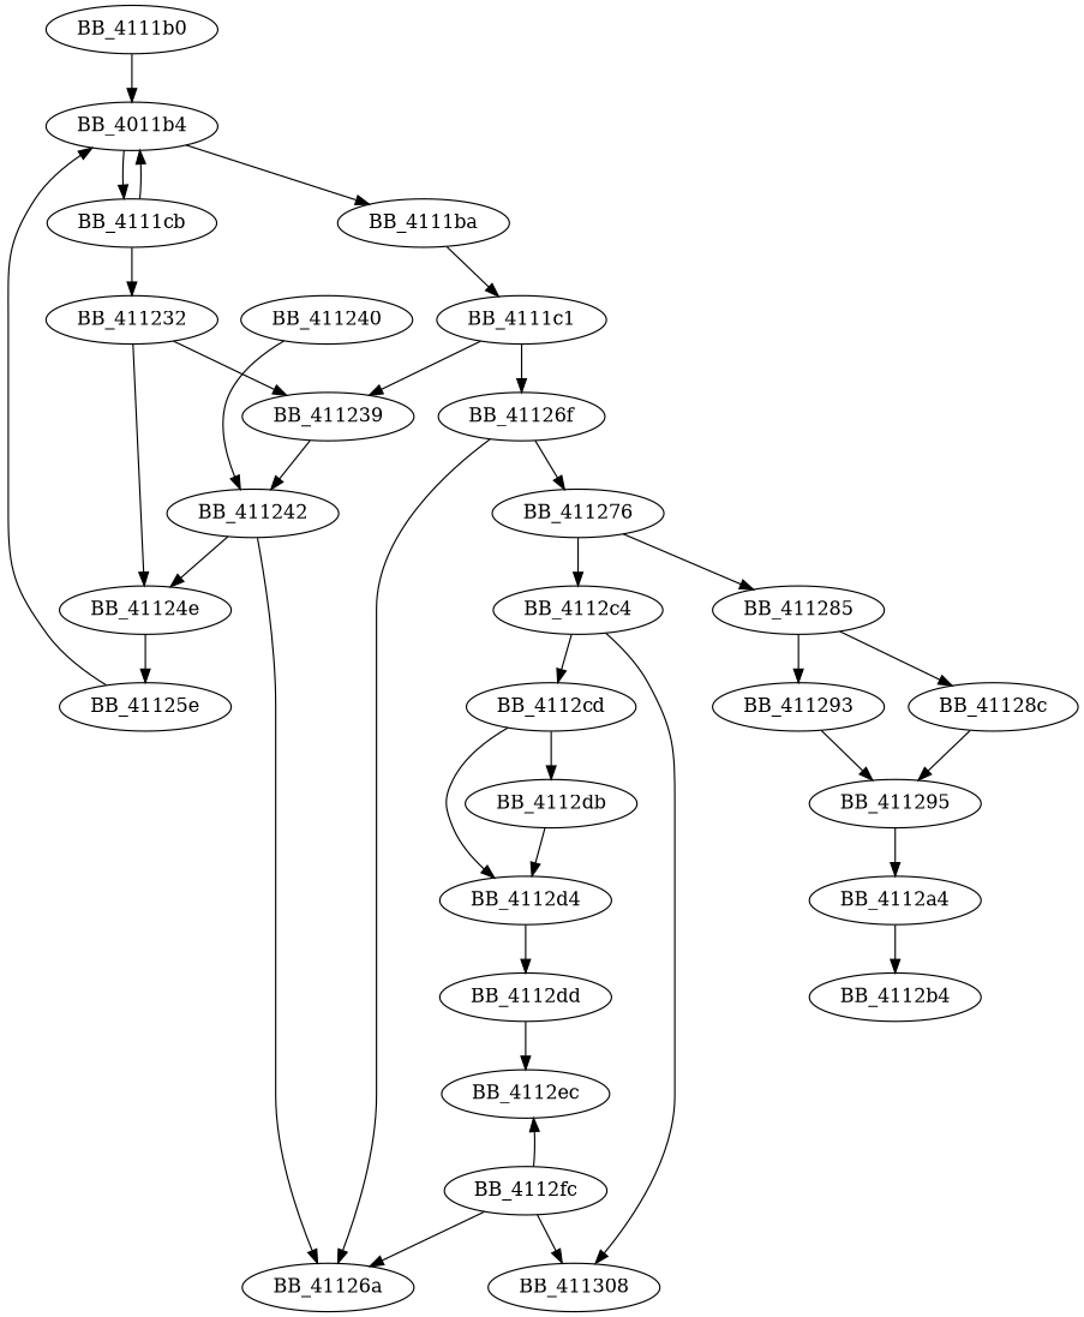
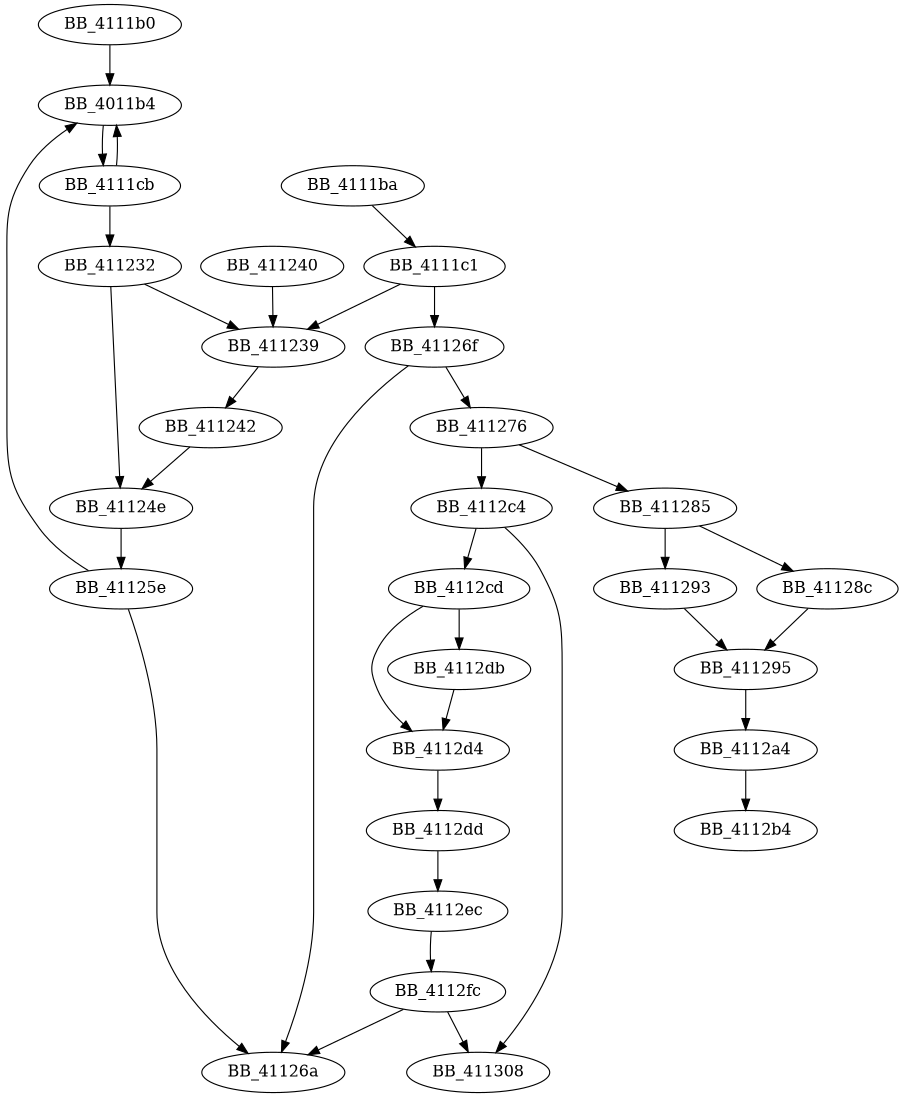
  digraph {
    n1 [label=BB_4011b4]
    BB_4111b0
    BB_4111ba
    BB_4111cb
    BB_4111c1
    BB_411232
    BB_41126f
    BB_411239
    BB_41124e
    BB_41126a
    BB_411276
    BB_411285
    BB_4112c4
    BB_411242
    BB_411240
    BB_41125e
    BB_41128c
    BB_411293
    BB_4112cd
    BB_411308
    BB_411295
    BB_4112d4
    BB_4112db
    BB_4112a4
    BB_4112b4
    BB_4112dd
    BB_4112ec
    BB_4112fc
-   n1 -> BB_4111ba
    n1 -> BB_4111cb
    BB_4111b0 -> n1
    BB_4111ba -> BB_4111c1
    BB_4111cb -> n1
    BB_4111cb -> BB_411232
    BB_4111c1 -> BB_41126f
    BB_4111c1 -> BB_411239
    BB_411232 -> BB_411239
    BB_411232 -> BB_41124e
    BB_41126f -> BB_41126a
    BB_41126f -> BB_411276
    BB_411239 -> BB_411242
    BB_41124e -> BB_41125e
    BB_411276 -> BB_411285
    BB_411276 -> BB_4112c4
    BB_411285 -> BB_41128c
    BB_411285 -> BB_411293
    BB_4112c4 -> BB_4112cd
    BB_4112c4 -> BB_411308
    BB_411242 -> BB_41124e
-   BB_411240 -> BB_411242
+   BB_411240 -> BB_411239
    BB_41125e -> n1
-   BB_411242 -> BB_41126a
+   BB_41125e -> BB_41126a
    BB_41128c -> BB_411295
    BB_411293 -> BB_411295
    BB_4112cd -> BB_4112d4
    BB_4112cd -> BB_4112db
    BB_411295 -> BB_4112a4
    BB_4112d4 -> BB_4112dd
    BB_4112db -> BB_4112d4
    BB_4112a4 -> BB_4112b4
    BB_4112dd -> BB_4112ec
-   BB_4112fc -> BB_4112ec
+   BB_4112ec -> BB_4112fc
    BB_4112fc -> BB_41126a
    BB_4112fc -> BB_411308
  }
